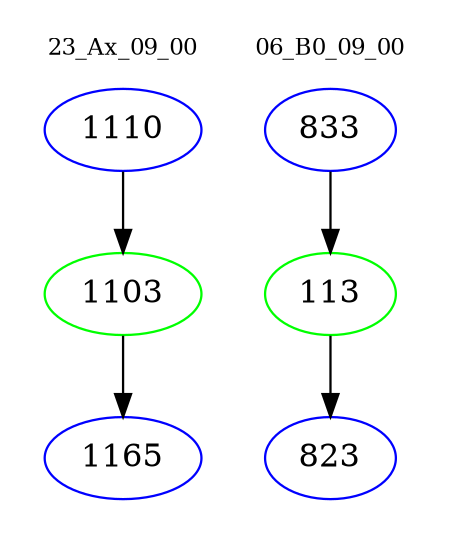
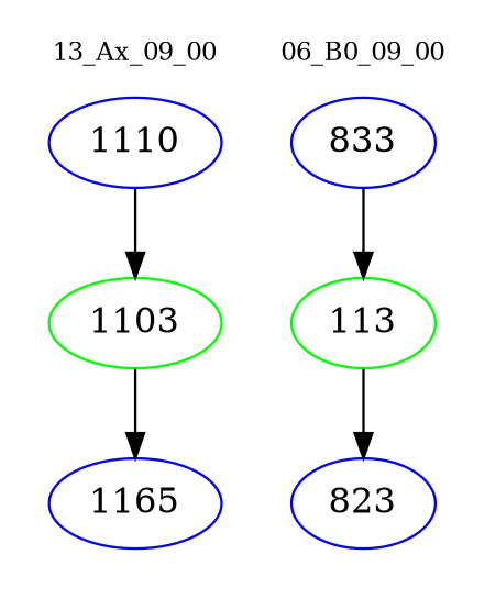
  digraph {
    node [color=blue]
    edge [color=black]
    n1 [label=1110]
    n2 [color=green label=1103]
    n3 [label=1165]
    n4 [label=833]
    n5 [color=green label=113]
    n6 [label=823]
    subgraph cluster_1 {
      color=white
      fontsize=10
-     label="23_Ax_09_00"
+     label="13_Ax_09_00"
      n1
      n2
      n3
    }
    subgraph cluster_2 {
      color=white
      fontsize=10
      label="06_B0_09_00"
      n4
      n5
      n6
    }
    n1 -> n2
    n2 -> n3
    n4 -> n5
    n5 -> n6
  }
